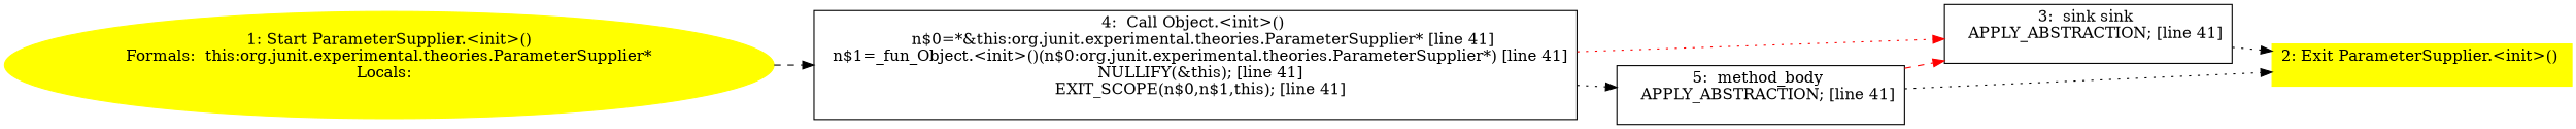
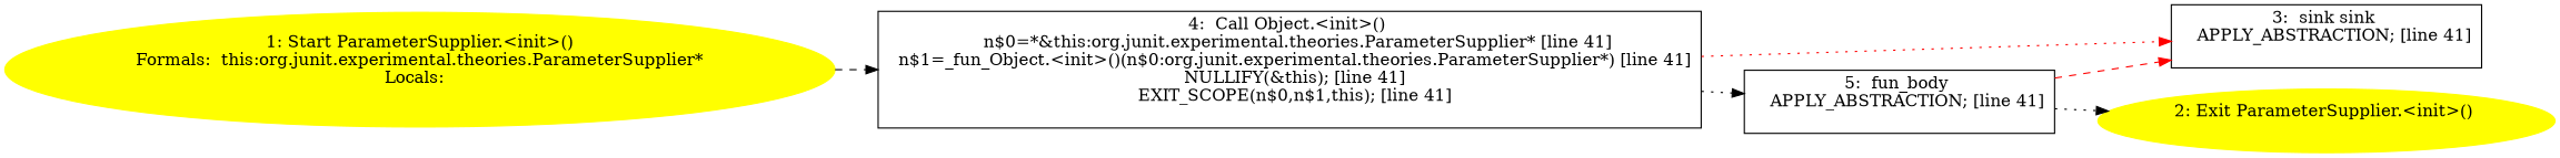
  digraph {
    rankdir=LR
    node [shape=box]
    edge [style=dotted]
    n1 [color=yellow label="1: Start ParameterSupplier.<init>()\nFormals:  this:org.junit.experimental.theories.ParameterSupplier*\nLocals:  \n  " style=filled shape=""]
    n2 [label="4:  Call Object.<init>() \n   n$0=*&this:org.junit.experimental.theories.ParameterSupplier* [line 41]\n  n$1=_fun_Object.<init>()(n$0:org.junit.experimental.theories.ParameterSupplier*) [line 41]\n  NULLIFY(&this); [line 41]\n  EXIT_SCOPE(n$0,n$1,this); [line 41]\n "]
    n3 [label="3:  sink sink \n   APPLY_ABSTRACTION; [line 41]\n "]
-   n4 [label="5:  method_body \n   APPLY_ABSTRACTION; [line 41]\n "]
-   n5 [color=yellow label="2: Exit ParameterSupplier.<init>() \n  " style=filled]
+   n4 [label="5:  fun_body \n   APPLY_ABSTRACTION; [line 41]\n "]
+   n5 [color=yellow label="2: Exit ParameterSupplier.<init>() \n  " style=filled shape=""]
    n1 -> n2 [style=dashed]
    n2 -> n3 [color=red]
    n2 -> n4
-   n3 -> n5
    n4 -> n3 [color=red style=dashed]
    n4 -> n5
  }
